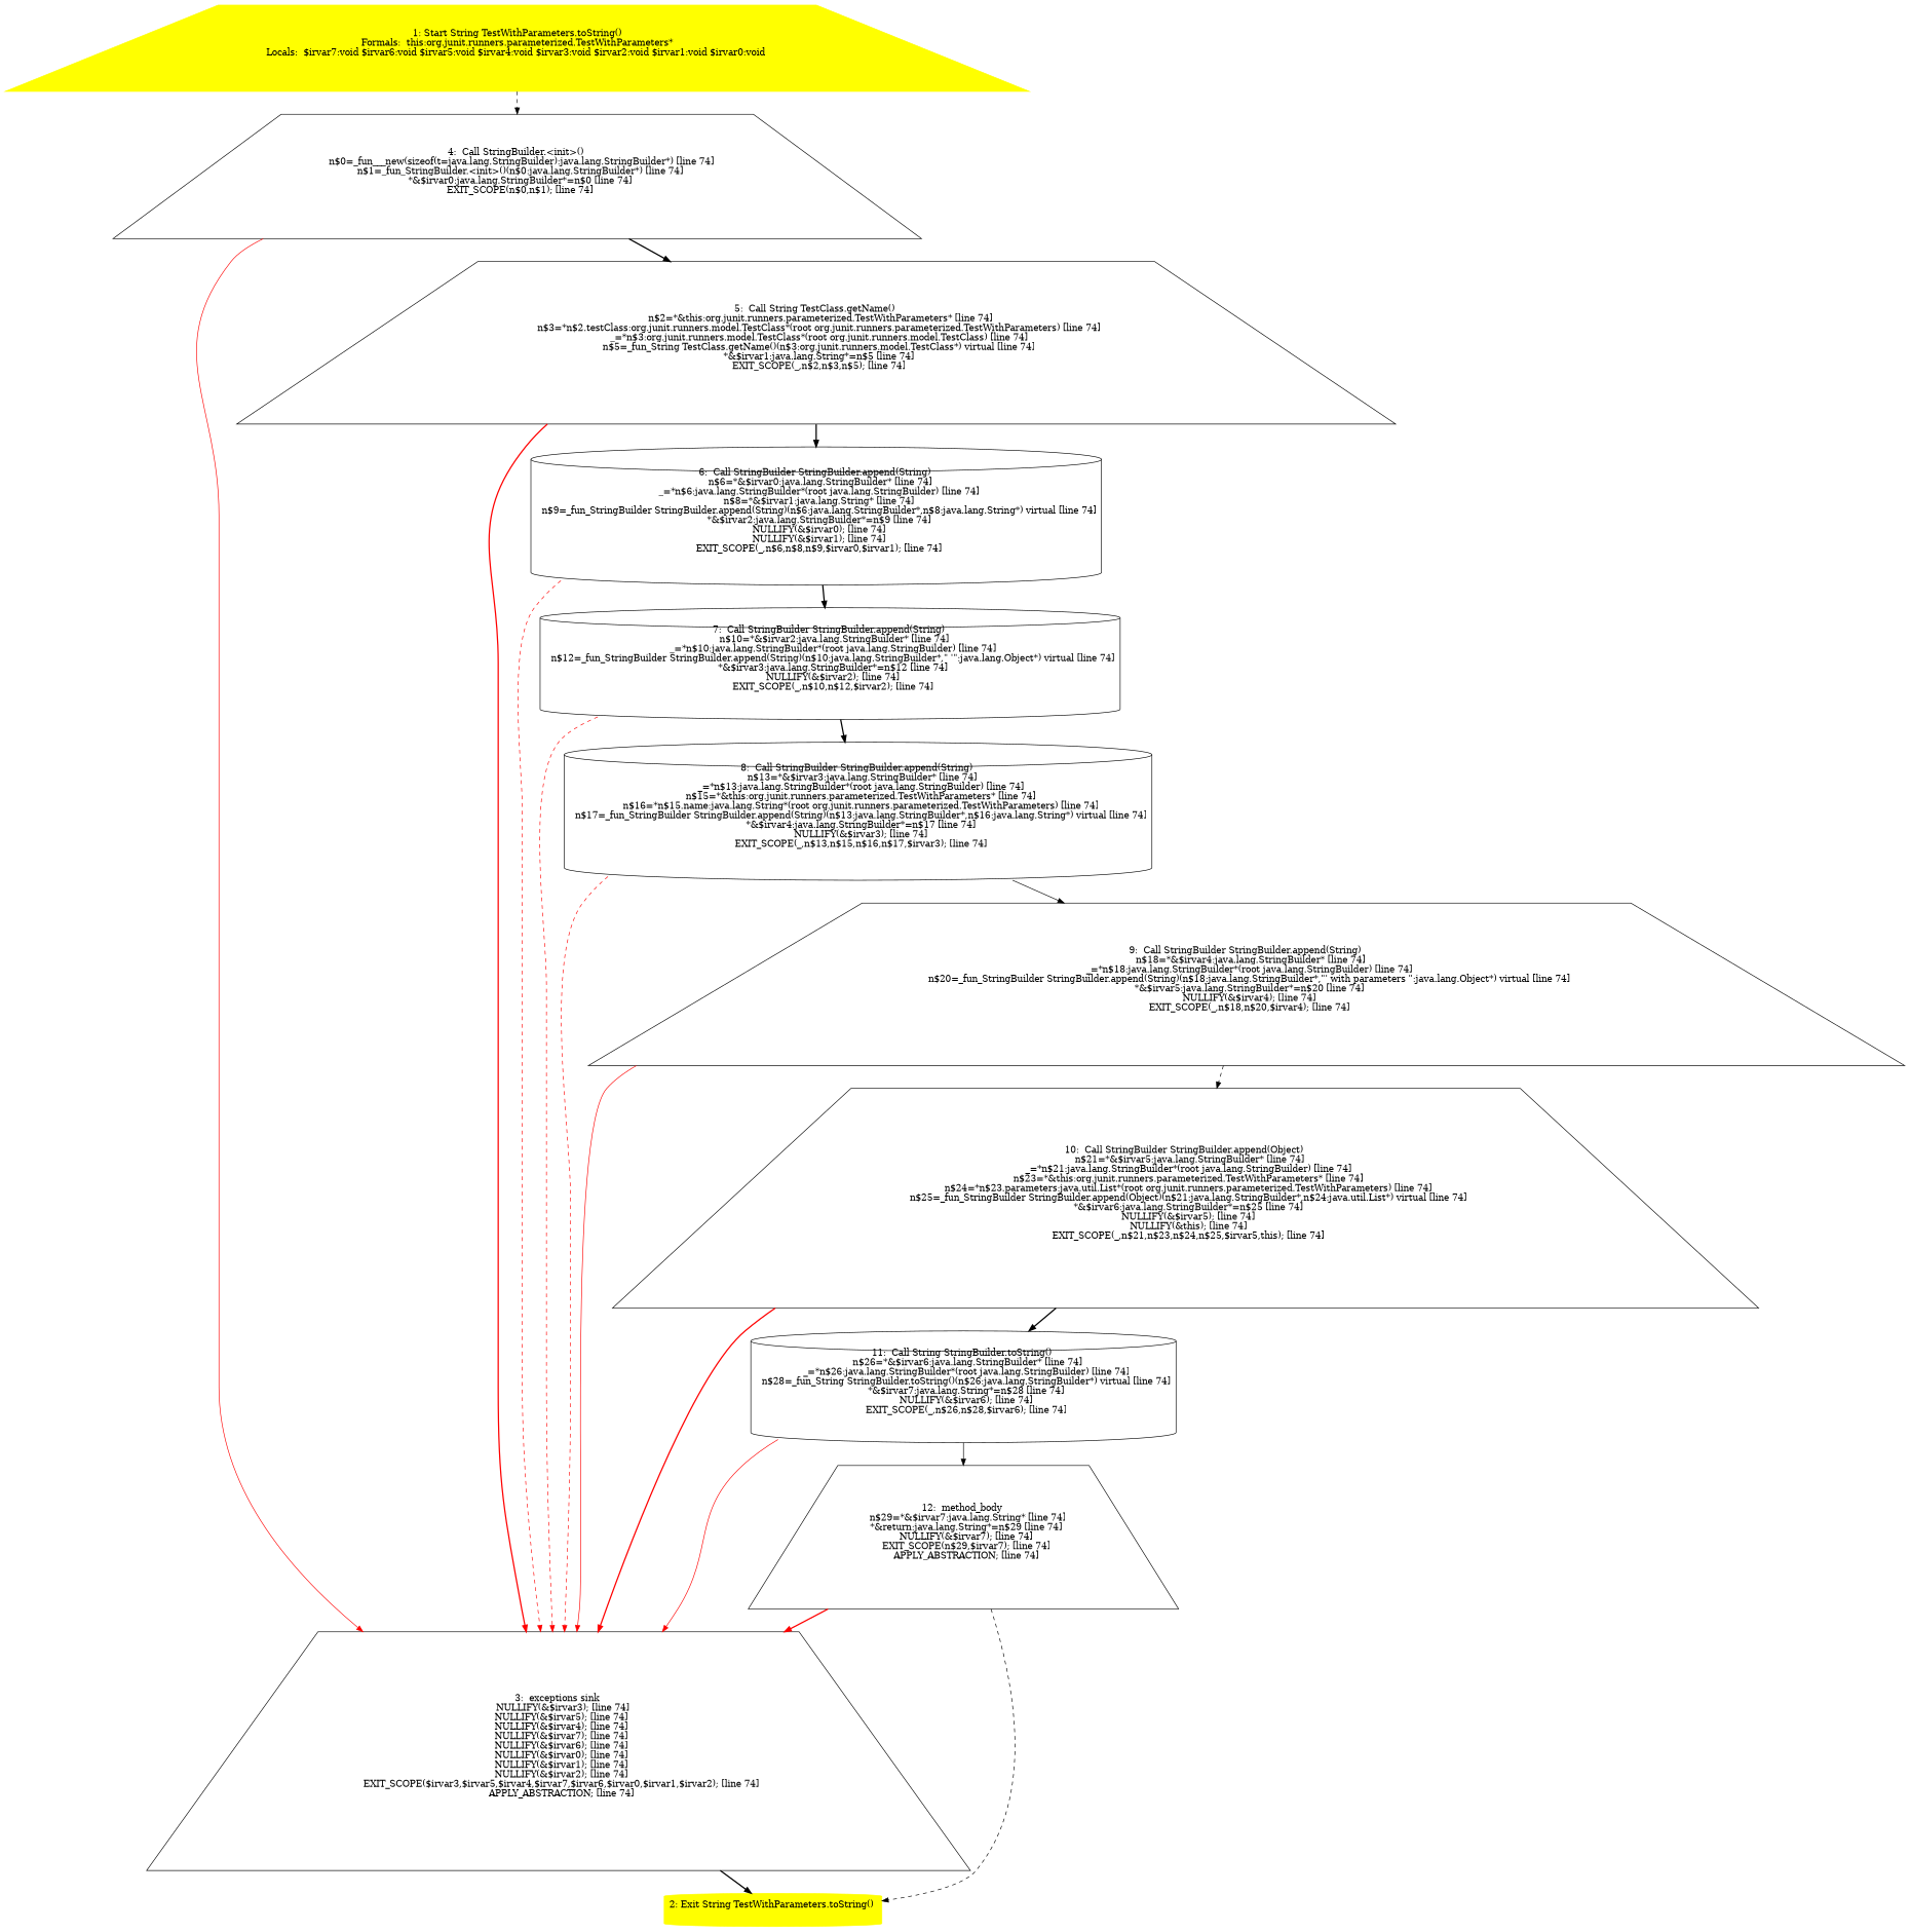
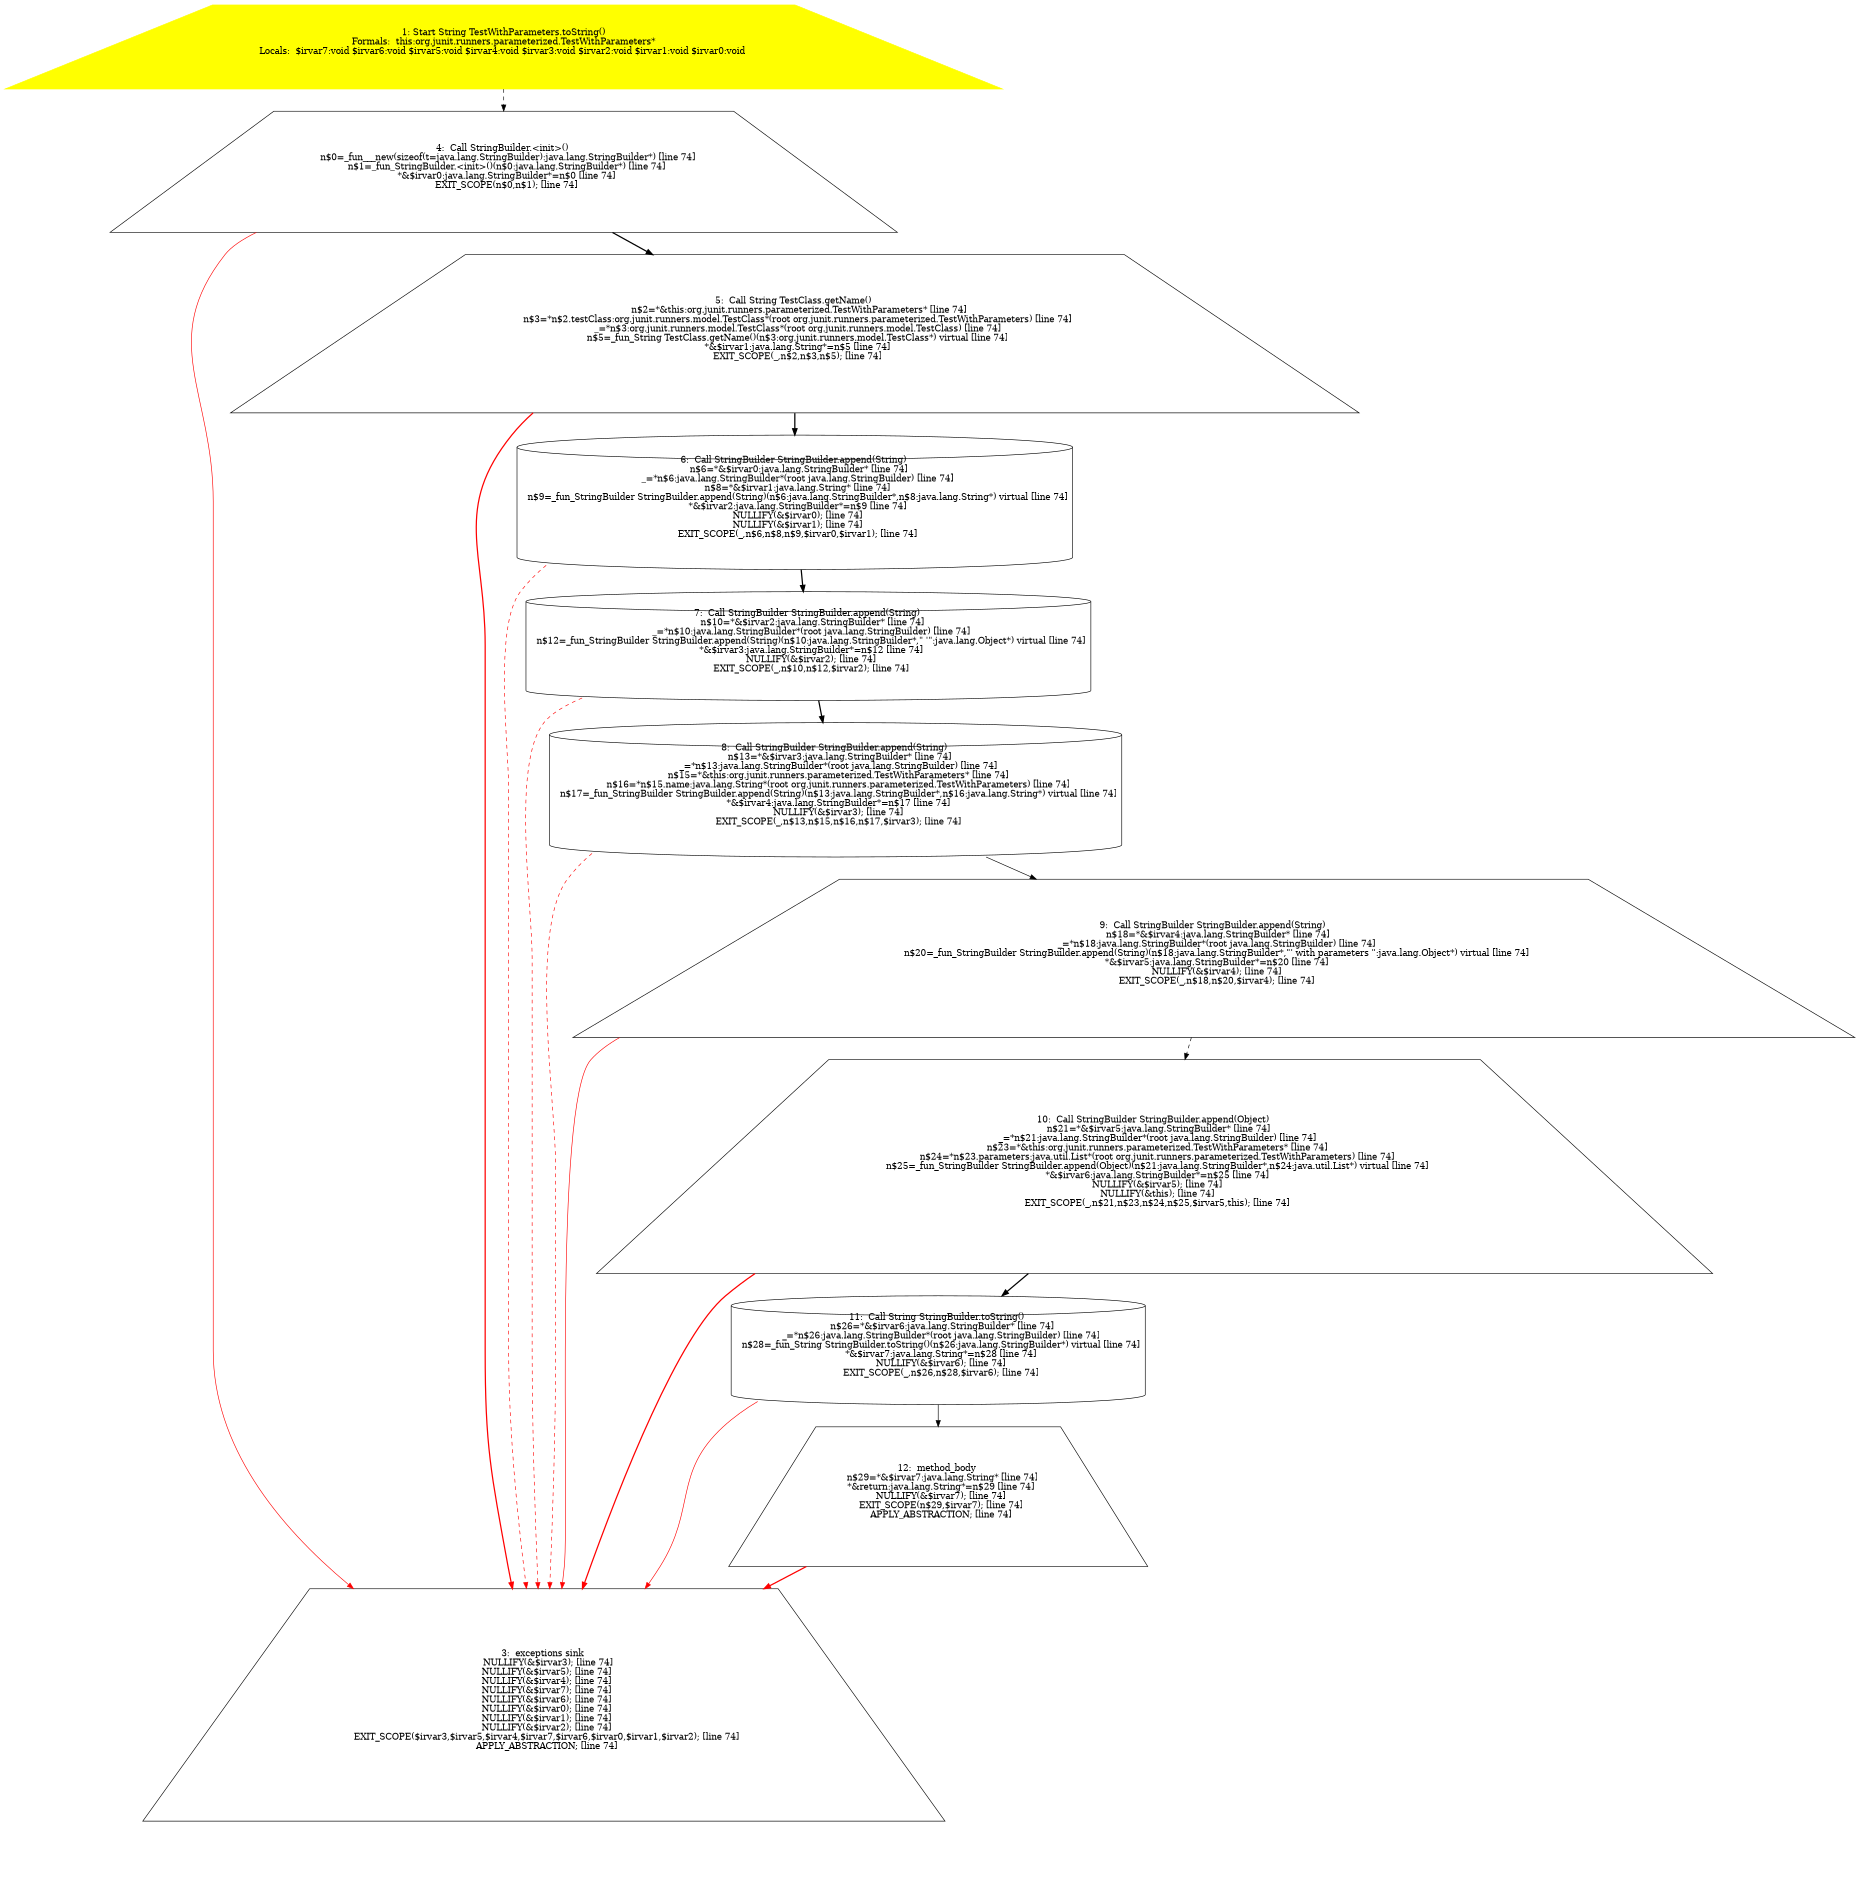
  digraph {
    node [shape=trapezium]
    edge [style=bold]
    n1 [color=yellow label="1: Start String TestWithParameters.toString()\nFormals:  this:org.junit.runners.parameterized.TestWithParameters*\nLocals:  $irvar7:void $irvar6:void $irvar5:void $irvar4:void $irvar3:void $irvar2:void $irvar1:void $irvar0:void \n  " style=filled]
    n2 [label="4:  Call StringBuilder.<init>() \n   n$0=_fun___new(sizeof(t=java.lang.StringBuilder):java.lang.StringBuilder*) [line 74]\n  n$1=_fun_StringBuilder.<init>()(n$0:java.lang.StringBuilder*) [line 74]\n  *&$irvar0:java.lang.StringBuilder*=n$0 [line 74]\n  EXIT_SCOPE(n$0,n$1); [line 74]\n "]
    n3 [label="3:  exceptions sink \n   NULLIFY(&$irvar3); [line 74]\n  NULLIFY(&$irvar5); [line 74]\n  NULLIFY(&$irvar4); [line 74]\n  NULLIFY(&$irvar7); [line 74]\n  NULLIFY(&$irvar6); [line 74]\n  NULLIFY(&$irvar0); [line 74]\n  NULLIFY(&$irvar1); [line 74]\n  NULLIFY(&$irvar2); [line 74]\n  EXIT_SCOPE($irvar3,$irvar5,$irvar4,$irvar7,$irvar6,$irvar0,$irvar1,$irvar2); [line 74]\n  APPLY_ABSTRACTION; [line 74]\n "]
    n4 [label="5:  Call String TestClass.getName() \n   n$2=*&this:org.junit.runners.parameterized.TestWithParameters* [line 74]\n  n$3=*n$2.testClass:org.junit.runners.model.TestClass*(root org.junit.runners.parameterized.TestWithParameters) [line 74]\n  _=*n$3:org.junit.runners.model.TestClass*(root org.junit.runners.model.TestClass) [line 74]\n  n$5=_fun_String TestClass.getName()(n$3:org.junit.runners.model.TestClass*) virtual [line 74]\n  *&$irvar1:java.lang.String*=n$5 [line 74]\n  EXIT_SCOPE(_,n$2,n$3,n$5); [line 74]\n "]
-   n5 [color=yellow label="2: Exit String TestWithParameters.toString() \n  " style=filled shape=cylinder]
    n6 [label="6:  Call StringBuilder StringBuilder.append(String) \n   n$6=*&$irvar0:java.lang.StringBuilder* [line 74]\n  _=*n$6:java.lang.StringBuilder*(root java.lang.StringBuilder) [line 74]\n  n$8=*&$irvar1:java.lang.String* [line 74]\n  n$9=_fun_StringBuilder StringBuilder.append(String)(n$6:java.lang.StringBuilder*,n$8:java.lang.String*) virtual [line 74]\n  *&$irvar2:java.lang.StringBuilder*=n$9 [line 74]\n  NULLIFY(&$irvar0); [line 74]\n  NULLIFY(&$irvar1); [line 74]\n  EXIT_SCOPE(_,n$6,n$8,n$9,$irvar0,$irvar1); [line 74]\n " shape=cylinder]
    n7 [label="7:  Call StringBuilder StringBuilder.append(String) \n   n$10=*&$irvar2:java.lang.StringBuilder* [line 74]\n  _=*n$10:java.lang.StringBuilder*(root java.lang.StringBuilder) [line 74]\n  n$12=_fun_StringBuilder StringBuilder.append(String)(n$10:java.lang.StringBuilder*,\" '\":java.lang.Object*) virtual [line 74]\n  *&$irvar3:java.lang.StringBuilder*=n$12 [line 74]\n  NULLIFY(&$irvar2); [line 74]\n  EXIT_SCOPE(_,n$10,n$12,$irvar2); [line 74]\n " shape=cylinder]
    n8 [label="8:  Call StringBuilder StringBuilder.append(String) \n   n$13=*&$irvar3:java.lang.StringBuilder* [line 74]\n  _=*n$13:java.lang.StringBuilder*(root java.lang.StringBuilder) [line 74]\n  n$15=*&this:org.junit.runners.parameterized.TestWithParameters* [line 74]\n  n$16=*n$15.name:java.lang.String*(root org.junit.runners.parameterized.TestWithParameters) [line 74]\n  n$17=_fun_StringBuilder StringBuilder.append(String)(n$13:java.lang.StringBuilder*,n$16:java.lang.String*) virtual [line 74]\n  *&$irvar4:java.lang.StringBuilder*=n$17 [line 74]\n  NULLIFY(&$irvar3); [line 74]\n  EXIT_SCOPE(_,n$13,n$15,n$16,n$17,$irvar3); [line 74]\n " shape=cylinder]
    n9 [label="9:  Call StringBuilder StringBuilder.append(String) \n   n$18=*&$irvar4:java.lang.StringBuilder* [line 74]\n  _=*n$18:java.lang.StringBuilder*(root java.lang.StringBuilder) [line 74]\n  n$20=_fun_StringBuilder StringBuilder.append(String)(n$18:java.lang.StringBuilder*,\"' with parameters \":java.lang.Object*) virtual [line 74]\n  *&$irvar5:java.lang.StringBuilder*=n$20 [line 74]\n  NULLIFY(&$irvar4); [line 74]\n  EXIT_SCOPE(_,n$18,n$20,$irvar4); [line 74]\n "]
    n10 [label="10:  Call StringBuilder StringBuilder.append(Object) \n   n$21=*&$irvar5:java.lang.StringBuilder* [line 74]\n  _=*n$21:java.lang.StringBuilder*(root java.lang.StringBuilder) [line 74]\n  n$23=*&this:org.junit.runners.parameterized.TestWithParameters* [line 74]\n  n$24=*n$23.parameters:java.util.List*(root org.junit.runners.parameterized.TestWithParameters) [line 74]\n  n$25=_fun_StringBuilder StringBuilder.append(Object)(n$21:java.lang.StringBuilder*,n$24:java.util.List*) virtual [line 74]\n  *&$irvar6:java.lang.StringBuilder*=n$25 [line 74]\n  NULLIFY(&$irvar5); [line 74]\n  NULLIFY(&this); [line 74]\n  EXIT_SCOPE(_,n$21,n$23,n$24,n$25,$irvar5,this); [line 74]\n "]
    n11 [label="11:  Call String StringBuilder.toString() \n   n$26=*&$irvar6:java.lang.StringBuilder* [line 74]\n  _=*n$26:java.lang.StringBuilder*(root java.lang.StringBuilder) [line 74]\n  n$28=_fun_String StringBuilder.toString()(n$26:java.lang.StringBuilder*) virtual [line 74]\n  *&$irvar7:java.lang.String*=n$28 [line 74]\n  NULLIFY(&$irvar6); [line 74]\n  EXIT_SCOPE(_,n$26,n$28,$irvar6); [line 74]\n " shape=cylinder]
    n12 [label="12:  method_body \n   n$29=*&$irvar7:java.lang.String* [line 74]\n  *&return:java.lang.String*=n$29 [line 74]\n  NULLIFY(&$irvar7); [line 74]\n  EXIT_SCOPE(n$29,$irvar7); [line 74]\n  APPLY_ABSTRACTION; [line 74]\n "]
    n1 -> n2 [style=dashed]
    n2 -> n3 [color=red style=solid]
    n2 -> n4
-   n3 -> n5
    n4 -> n3 [color=red]
    n4 -> n6
    n6 -> n3 [color=red style=dashed]
    n6 -> n7
    n7 -> n3 [color=red style=dashed]
    n7 -> n8
    n8 -> n3 [color=red style=dashed]
    n8 -> n9 [style=solid]
    n9 -> n3 [color=red style=solid]
    n9 -> n10 [style=dashed]
    n10 -> n3 [color=red]
    n10 -> n11
    n11 -> n3 [color=red style=solid]
    n11 -> n12 [style=solid]
    n12 -> n3 [color=red]
-   n12 -> n5 [style=dashed]
  }
